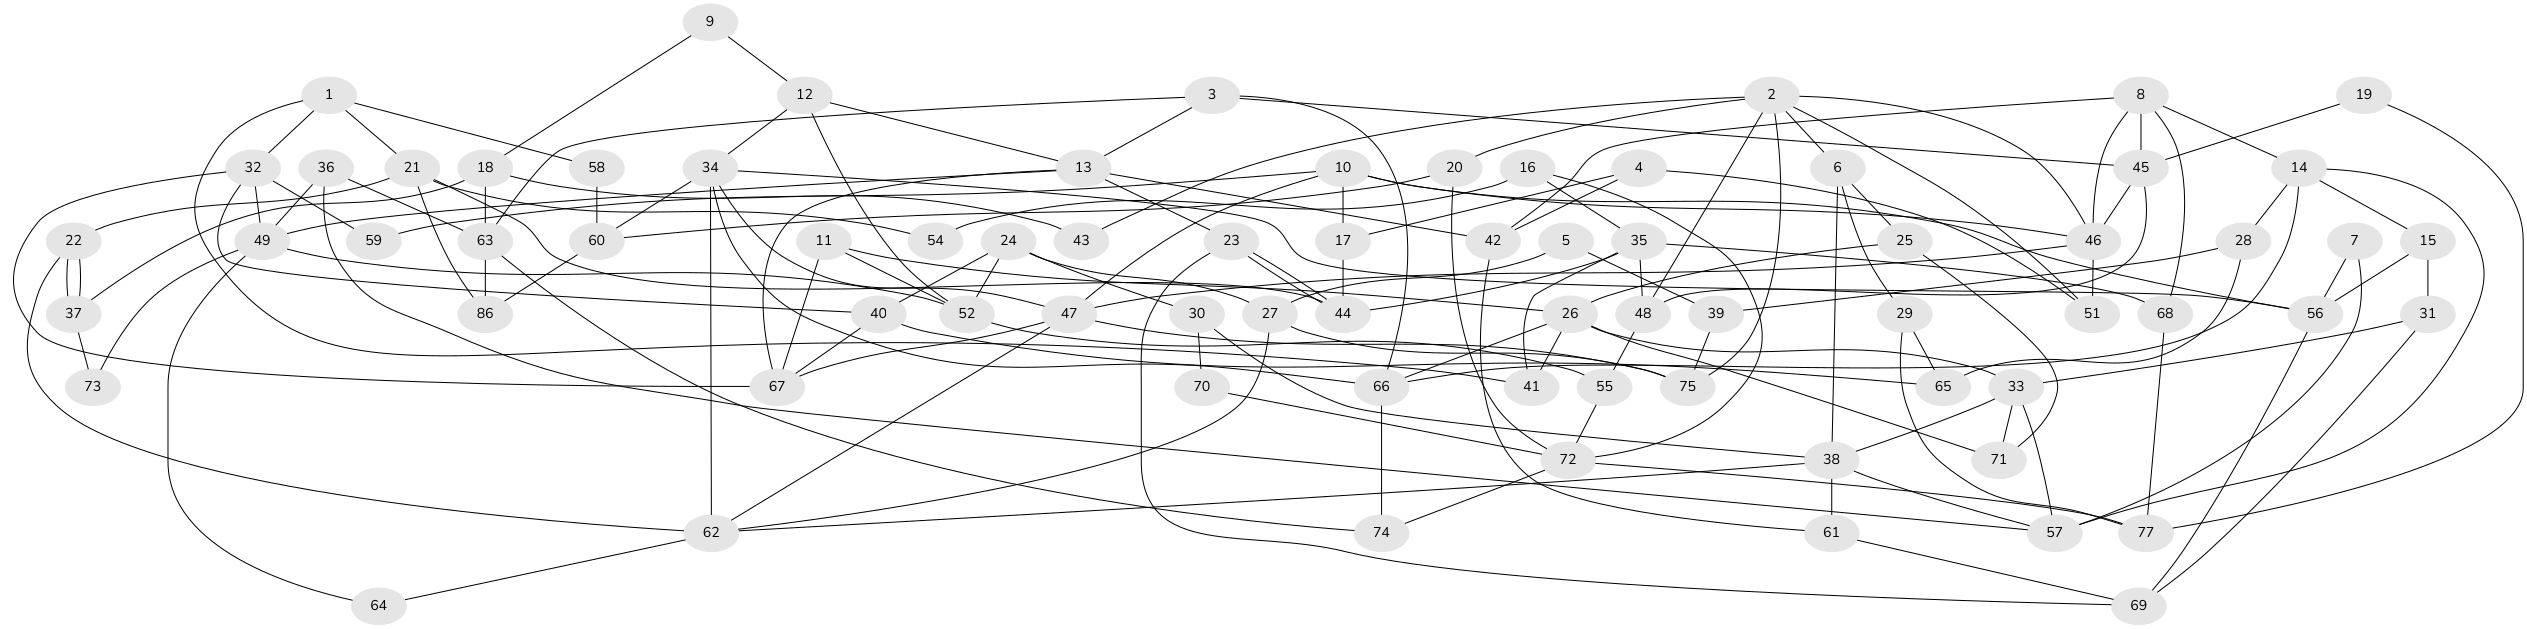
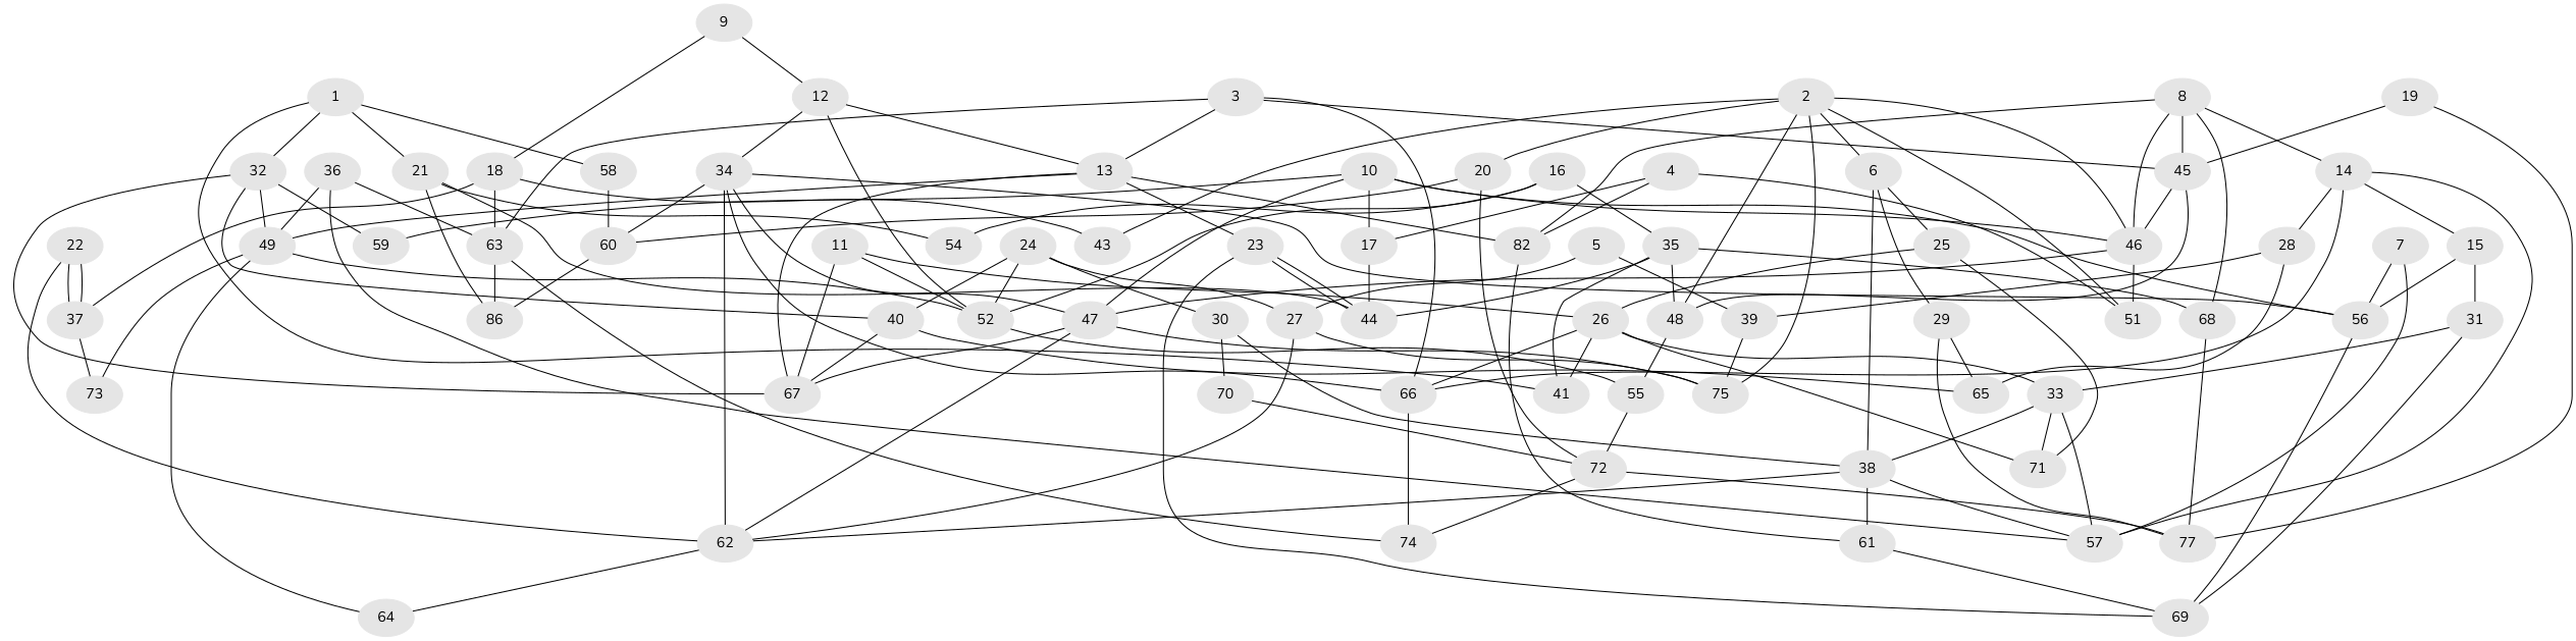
  graph {
    fontname=Nunito
    node [color=gray90 fontname=Nunito style=filled]
    edge [fontname=Nunito]
    1
    21
    32
    41
    58
    54
    44
    22
    n9 [label=86]
    59
    67
    49
    40
    60
    2
    6
    20
    43
    46
    48
    51
    75
    25
    29
    38
    72
    47
    55
    3
    13
    45
    63
    66
-   42
+   42 [label=82]
    23
    74
    4
    17
    61
    5
    27
    39
    62
    26
    71
    77
    65
    57
    7
    56
    69
    8
    14
    68
    15
    28
    9
    12
    18
    52
    34
    37
    10
    11
    33
    73
    64
    31
    16
    35
    19
    24
    30
    70
    36
    1 -- 21
    1 -- 32
    1 -- 41
    1 -- 58
    21 -- 54
    21 -- 44
-   21 -- 22
    21 -- n9
    32 -- 59
    32 -- 67
    32 -- 49
    32 -- 40
    58 -- 60
    22 -- 62
    22 -- 37
    22 -- 37
    49 -- 52
    49 -- 73
    49 -- 64
    40 -- 67
    40 -- 65
    60 -- n9
    2 -- 6
    2 -- 20
    2 -- 43
    2 -- 46
    2 -- 48
    2 -- 51
    2 -- 75
    6 -- 25
    6 -- 29
    6 -- 38
    20 -- 60
    20 -- 72
    46 -- 51
    46 -- 47
    48 -- 55
    25 -- 26
    25 -- 71
    29 -- 77
    29 -- 65
    38 -- 61
    38 -- 62
    38 -- 57
    72 -- 74
    72 -- 77
    47 -- 67
    47 -- 75
    47 -- 62
    55 -- 72
    3 -- 13
    3 -- 45
    3 -- 63
    3 -- 66
    13 -- 67
    13 -- 49
    13 -- 42
    13 -- 23
    45 -- 46
    45 -- 48
    63 -- n9
    63 -- 74
    66 -- 74
    42 -- 61
    23 -- 44
    23 -- 44
    23 -- 69
    4 -- 51
    4 -- 42
    4 -- 17
    17 -- 44
    61 -- 69
    5 -- 27
    5 -- 39
    27 -- 75
    27 -- 62
    39 -- 75
    62 -- 64
    26 -- 41
    26 -- 66
    26 -- 71
    26 -- 33
    7 -- 57
    7 -- 56
    56 -- 69
    8 -- 46
    8 -- 45
    8 -- 42
    8 -- 14
    8 -- 68
    14 -- 66
    14 -- 57
    14 -- 15
    14 -- 28
    68 -- 77
    15 -- 56
    15 -- 31
    28 -- 39
    28 -- 65
    9 -- 12
    9 -- 18
    12 -- 13
    12 -- 52
    12 -- 34
    18 -- 43
    18 -- 63
    18 -- 37
    52 -- 55
    34 -- 60
    34 -- 47
    34 -- 66
    34 -- 62
    34 -- 56
    37 -- 73
    10 -- 59
    10 -- 46
    10 -- 47
    10 -- 17
    10 -- 56
    11 -- 67
    11 -- 26
    11 -- 52
    33 -- 38
    33 -- 71
    33 -- 57
    31 -- 69
    31 -- 33
    16 -- 54
-   16 -- 72
+   16 -- 52
    16 -- 35
    35 -- 41
    35 -- 44
    35 -- 48
    35 -- 68
    19 -- 45
    19 -- 77
    24 -- 40
    24 -- 27
    24 -- 52
    24 -- 30
    30 -- 38
    30 -- 70
    70 -- 72
    36 -- 49
    36 -- 63
    36 -- 57
  }
